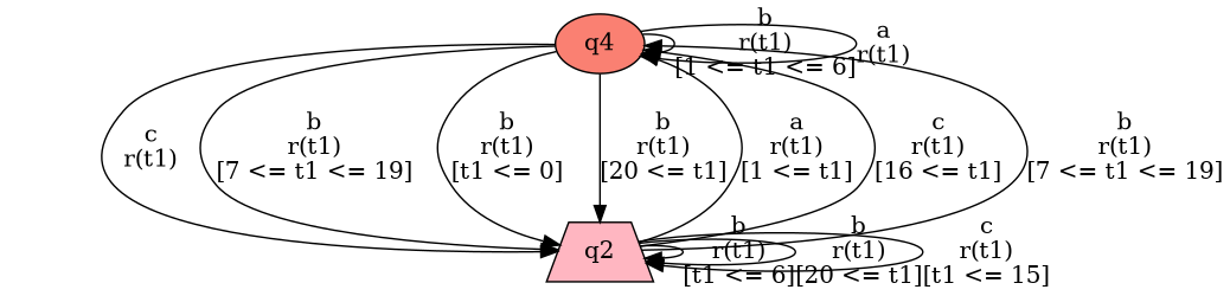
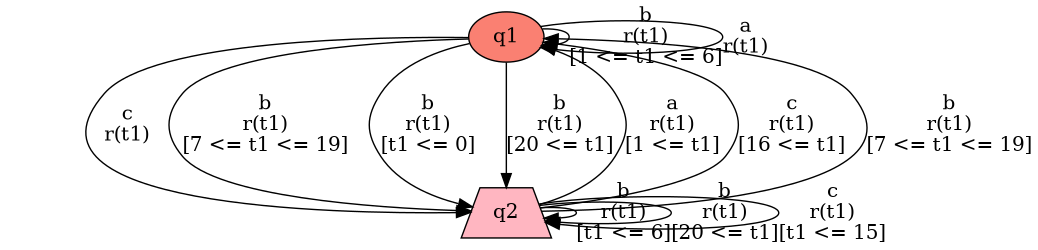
  digraph {
    node [style=filled]
-   n1 [label=q4 fillcolor=salmon shape=ellipse]
+   n1 [label=q1 fillcolor=salmon shape=ellipse]
    n2 [label=q2 shape=trapezium fillcolor=lightpink]
    n1 -> n1 [label="b\nr(t1)\n[1 <= t1 <= 6]"]
    n1 -> n1 [label="a\nr(t1)\n"]
    n1 -> n2 [label="c\nr(t1)\n"]
    n1 -> n2 [label="b\nr(t1)\n[7 <= t1 <= 19]"]
    n1 -> n2 [label="b\nr(t1)\n[t1 <= 0]"]
    n1 -> n2 [label="b\nr(t1)\n[20 <= t1]"]
    n2 -> n1 [label="a\nr(t1)\n[1 <= t1]"]
    n2 -> n1 [label="c\nr(t1)\n[16 <= t1]"]
    n2 -> n1 [label="b\nr(t1)\n[7 <= t1 <= 19]"]
    n2 -> n2 [label="b\nr(t1)\n[t1 <= 6]"]
    n2 -> n2 [label="b\nr(t1)\n[20 <= t1]"]
    n2 -> n2 [label="c\nr(t1)\n[t1 <= 15]"]
  }
